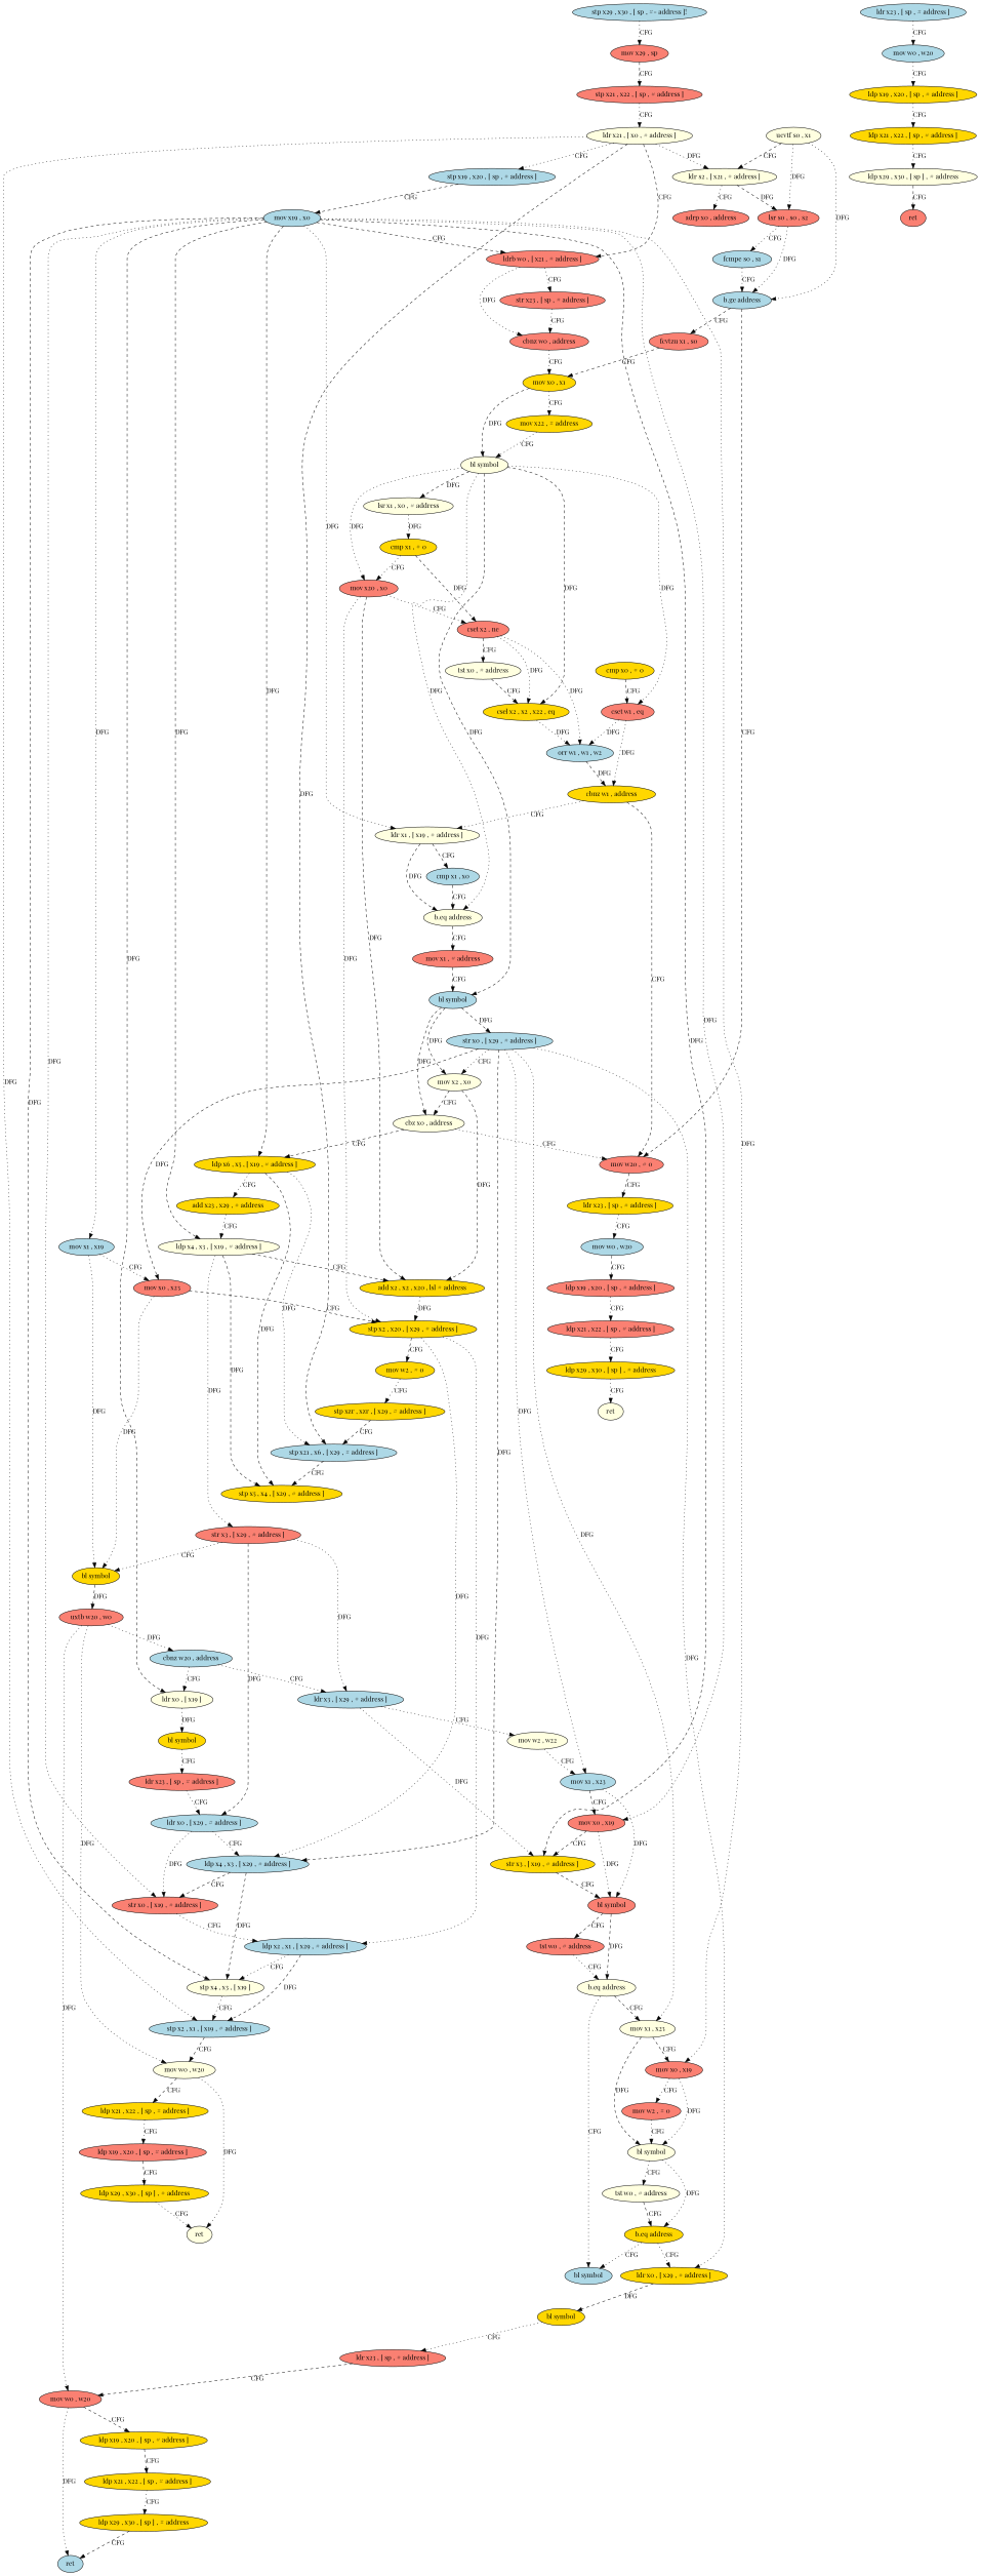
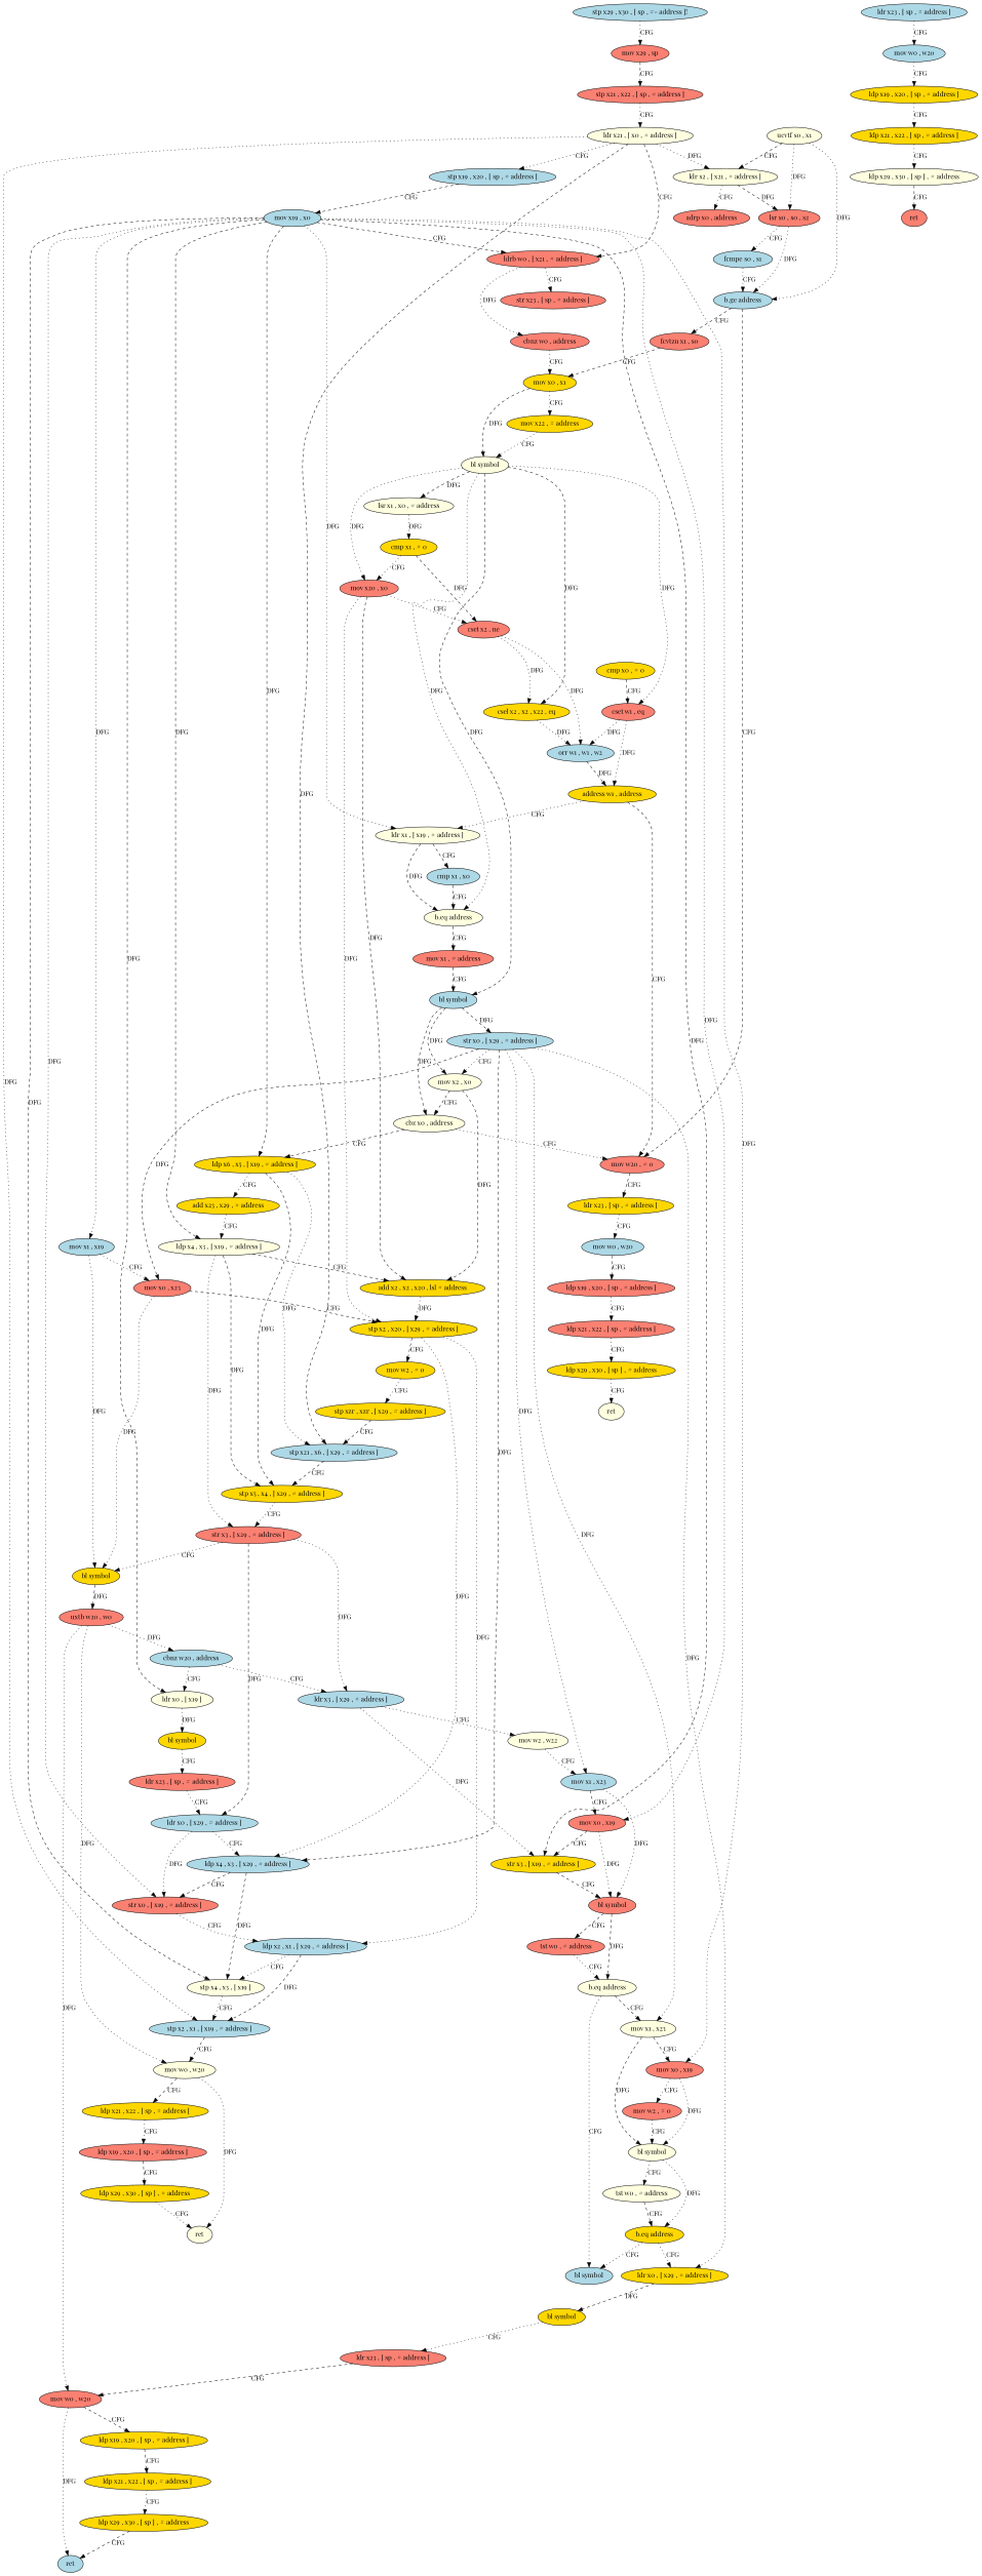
  digraph {
    fontname="Playfair Display"
    node [fillcolor=salmon fontname="Playfair Display" style=filled]
    edge [fontname="Playfair Display" style=dotted]
    n1 [fillcolor=lightblue label="stp x29 , x30 , [ sp , #- address ]!"]
    n2 [label="mov x29 , sp"]
    n3 [label="stp x21 , x22 , [ sp , # address ]"]
    n4 [fillcolor=lightyellow label="ldr x21 , [ x0 , # address ]"]
    n5 [fillcolor=lightblue label="stp x19 , x20 , [ sp , # address ]"]
    n6 [label="ldrb w0 , [ x21 , # address ]"]
    n7 [fillcolor=lightyellow label="ldr s2 , [ x21 , # address ]"]
    n8 [fillcolor=lightblue label="stp x21 , x6 , [ x29 , # address ]"]
    n9 [fillcolor=lightblue label="stp x2 , x1 , [ x19 , # address ]"]
    n10 [fillcolor=lightblue label="mov x19 , x0"]
    n11 [label="str x23 , [ sp , # address ]"]
    n12 [label="cbnz w0 , address"]
    n13 [label="lsr s0 , s0 , s2"]
    n14 [label="adrp x0 , address"]
    n15 [fillcolor=gold label="stp x5 , x4 , [ x29 , # address ]"]
    n16 [fillcolor=lightyellow label="ldr x1 , [ x19 , # address ]"]
    n17 [fillcolor=gold label="ldp x6 , x5 , [ x19 , # address ]"]
    n18 [fillcolor=lightyellow label="ldp x4 , x3 , [ x19 , # address ]"]
    n19 [fillcolor=lightblue label="mov x1 , x19"]
    n20 [fillcolor=lightyellow label="ldr x0 , [ x19 ]"]
    n21 [label="str x0 , [ x19 , # address ]"]
    n22 [fillcolor=lightyellow label="stp x4 , x3 , [ x19 ]"]
    n23 [label="mov x0 , x19"]
    n24 [fillcolor=gold label="str x3 , [ x19 , # address ]"]
    n25 [label="mov x0 , x19"]
    n26 [fillcolor=lightyellow label="b.eq address"]
    n27 [fillcolor=lightblue label="cmp x1 , x0"]
    n28 [fillcolor=gold label="add x23 , x29 , # address"]
    n29 [fillcolor=gold label="add x2 , x2 , x20 , lsl # address"]
    n30 [label="str x3 , [ x29 , # address ]"]
    n31 [label="mov x0 , x23"]
    n32 [fillcolor=gold label="bl symbol"]
    n33 [fillcolor=gold label="bl symbol"]
    n34 [fillcolor=lightblue label="ldp x2 , x1 , [ x29 , # address ]"]
    n35 [fillcolor=lightyellow label="mov w0 , w20"]
    n36 [label="bl symbol"]
    n37 [fillcolor=lightyellow label="bl symbol"]
    n38 [label="mov w2 , # 0"]
    n39 [fillcolor=gold label="mov x0 , x1"]
    n40 [fillcolor=gold label="mov x22 , # address"]
    n41 [fillcolor=lightyellow label="bl symbol"]
    n42 [fillcolor=lightyellow label="ucvtf s0 , x1"]
    n43 [fillcolor=lightblue label="b.ge address"]
    n44 [fillcolor=lightyellow label="lsr x1 , x0 , # address"]
    n45 [label="mov x20 , x0"]
    n46 [fillcolor=gold label="csel x2 , x2 , x22 , eq"]
    n47 [label="cset w1 , eq"]
    n48 [fillcolor=lightblue label="bl symbol"]
    n49 [fillcolor=lightblue label="fcmpe s0 , s1"]
    n50 [label="mov w20 , # 0"]
    n51 [label="fcvtzu x1 , s0"]
    n52 [fillcolor=gold label="cmp x1 , # 0"]
    n53 [label="cset x2 , ne"]
    n54 [fillcolor=gold label="stp x2 , x20 , [ x29 , # address ]"]
    n55 [fillcolor=lightblue label="orr w1 , w1 , w2"]
-   n56 [fillcolor=gold label="cbnz w1 , address"]
+   n56 [fillcolor=gold label="address w1 , address"]
    n57 [label="mov x1 , # address"]
    n58 [fillcolor=lightblue label="str x0 , [ x29 , # address ]"]
    n59 [fillcolor=lightyellow label="mov x2 , x0"]
    n60 [fillcolor=lightyellow label="cbz x0 , address"]
-   n61 [fillcolor=lightyellow label="tst x0 , # address"]
    n62 [fillcolor=lightblue label="ldp x4 , x3 , [ x29 , # address ]"]
    n63 [fillcolor=gold label="mov w2 , # 0"]
    n64 [fillcolor=gold label="cmp x0 , # 0"]
    n65 [fillcolor=gold label="ldr x23 , [ sp , # address ]"]
    n66 [fillcolor=lightblue label="mov w0 , w20"]
    n67 [label="ldp x19 , x20 , [ sp , # address ]"]
    n68 [label="ldp x21 , x22 , [ sp , # address ]"]
    n69 [fillcolor=gold label="ldp x29 , x30 , [ sp ] , # address"]
    n70 [fillcolor=lightyellow label=ret]
    n71 [fillcolor=lightblue label="ldr x23 , [ sp , # address ]"]
    n72 [fillcolor=lightblue label="mov w0 , w20"]
    n73 [fillcolor=gold label="ldp x19 , x20 , [ sp , # address ]"]
    n74 [fillcolor=gold label="ldp x21 , x22 , [ sp , # address ]"]
    n75 [fillcolor=lightyellow label="ldp x29 , x30 , [ sp ] , # address"]
    n76 [label=ret]
    n77 [fillcolor=lightblue label="mov x1 , x23"]
    n78 [fillcolor=lightyellow label="mov x1 , x23"]
    n79 [fillcolor=gold label="ldr x0 , [ x29 , # address ]"]
    n80 [fillcolor=gold label="bl symbol"]
    n81 [fillcolor=lightblue label="ldr x3 , [ x29 , # address ]"]
    n82 [fillcolor=lightblue label="ldr x0 , [ x29 , # address ]"]
    n83 [label="uxtb w20 , w0"]
    n84 [fillcolor=gold label="stp xzr , xzr , [ x29 , # address ]"]
    n85 [fillcolor=lightyellow label="mov w2 , w22"]
    n86 [fillcolor=lightblue label="cbnz w20 , address"]
    n87 [label="mov w0 , w20"]
    n88 [fillcolor=gold label="ldp x21 , x22 , [ sp , # address ]"]
    n89 [fillcolor=lightyellow label=ret]
    n90 [fillcolor=gold label="ldp x19 , x20 , [ sp , # address ]"]
    n91 [fillcolor=lightblue label=ret]
    n92 [label="ldr x23 , [ sp , # address ]"]
    n93 [label="ldp x19 , x20 , [ sp , # address ]"]
    n94 [fillcolor=gold label="ldp x29 , x30 , [ sp ] , # address"]
    n95 [label="tst w0 , # address"]
    n96 [fillcolor=lightyellow label="b.eq address"]
    n97 [fillcolor=lightblue label="bl symbol"]
    n98 [fillcolor=lightyellow label="tst w0 , # address"]
    n99 [fillcolor=gold label="b.eq address"]
    n100 [label="ldr x23 , [ sp , # address ]"]
    n101 [fillcolor=gold label="ldp x21 , x22 , [ sp , # address ]"]
    n102 [fillcolor=gold label="ldp x29 , x30 , [ sp ] , # address"]
    n1 -> n2 [label=CFG]
    n2 -> n3 [label=CFG style=dashed]
    n3 -> n4 [label=CFG]
    n4 -> n5 [label=CFG]
    n4 -> n6 [label=CFG style=dashed]
    n4 -> n7 [label=DFG]
    n4 -> n8 [label=DFG style=dashed]
    n4 -> n9 [label=DFG]
    n5 -> n10 [label=CFG style=dashed]
    n6 -> n11 [label=CFG]
    n6 -> n12 [label=DFG]
    n7 -> n13 [label=DFG style=dashed]
    n7 -> n14 [label=CFG]
    n8 -> n15 [label=CFG style=dashed]
    n9 -> n35 [label=CFG style=dashed]
    n10 -> n6 [label=CFG style=dashed]
    n10 -> n16 [label=DFG]
    n10 -> n17 [label=DFG style=dashed]
    n10 -> n18 [label=DFG style=dashed]
    n10 -> n19 [label=DFG]
    n10 -> n20 [label=DFG style=dashed]
    n10 -> n21 [label=DFG]
    n10 -> n22 [label=DFG style=dashed]
    n10 -> n23 [label=DFG]
    n10 -> n24 [label=DFG style=dashed]
    n10 -> n25 [label=DFG]
-   n11 -> n12 [label=CFG]
    n12 -> n39 [label=CFG]
    n13 -> n43 [label=DFG]
    n13 -> n49 [label=CFG]
+   n15 -> n30 [label=CFG]
    n16 -> n26 [label=DFG style=dashed]
    n16 -> n27 [label=CFG style=dashed]
    n17 -> n8 [label=DFG]
    n17 -> n15 [label=DFG style=dashed]
    n17 -> n28 [label=CFG]
    n18 -> n15 [label=DFG style=dashed]
    n18 -> n29 [label=CFG style=dashed]
    n18 -> n30 [label=DFG]
    n19 -> n31 [label=CFG]
    n19 -> n32 [label=DFG]
    n20 -> n33 [label=DFG]
    n21 -> n34 [label=CFG]
    n22 -> n9 [label=CFG]
    n23 -> n24 [label=CFG style=dashed]
    n23 -> n36 [label=DFG]
    n24 -> n36 [label=CFG style=dashed]
    n25 -> n37 [label=DFG]
    n25 -> n38 [label=CFG]
    n26 -> n57 [label=CFG style=dashed]
    n27 -> n26 [label=CFG style=dashed]
    n28 -> n18 [label=CFG]
    n29 -> n54 [label=DFG]
    n30 -> n32 [label=CFG]
    n30 -> n81 [label=DFG]
    n30 -> n82 [label=DFG style=dashed]
    n31 -> n32 [label=DFG]
    n31 -> n54 [label=CFG style=dashed]
    n32 -> n83 [label=DFG style=dashed]
    n33 -> n92 [label=CFG]
    n34 -> n9 [label=DFG style=dashed]
    n34 -> n22 [label=CFG]
    n35 -> n88 [label=CFG style=dashed]
    n35 -> n89 [label=DFG]
    n36 -> n95 [label=CFG style=dashed]
    n36 -> n96 [label=DFG style=dashed]
    n37 -> n98 [label=CFG]
    n37 -> n99 [label=DFG]
    n38 -> n37 [label=CFG]
    n39 -> n40 [label=CFG]
    n39 -> n41 [label=DFG style=dashed]
    n40 -> n41 [label=CFG]
    n41 -> n26 [label=DFG]
    n41 -> n44 [label=DFG style=dashed]
    n41 -> n45 [label=DFG]
    n41 -> n46 [label=DFG style=dashed]
    n41 -> n47 [label=DFG]
    n41 -> n48 [label=DFG style=dashed]
    n42 -> n7 [label=CFG style=dashed]
    n42 -> n13 [label=DFG]
    n42 -> n43 [label=DFG]
    n43 -> n50 [label=CFG style=dashed]
    n43 -> n51 [label=CFG style=dashed]
    n44 -> n52 [label=DFG]
    n45 -> n29 [label=DFG style=dashed]
    n45 -> n53 [label=CFG]
    n45 -> n54 [label=DFG]
    n46 -> n55 [label=DFG]
    n47 -> n55 [label=DFG]
    n47 -> n56 [label=DFG]
    n48 -> n58 [label=DFG style=dashed]
    n48 -> n59 [label=DFG style=dashed]
    n48 -> n60 [label=DFG style=dashed]
    n49 -> n43 [label=CFG]
    n50 -> n65 [label=CFG style=dashed]
    n51 -> n39 [label=CFG style=dashed]
    n52 -> n45 [label=CFG]
    n52 -> n53 [label=DFG style=dashed]
    n53 -> n46 [label=DFG]
    n53 -> n55 [label=DFG]
-   n53 -> n61 [label=CFG style=dashed]
    n54 -> n34 [label=DFG]
    n54 -> n62 [label=DFG]
    n54 -> n63 [label=CFG style=dashed]
    n55 -> n56 [label=DFG style=dashed]
    n56 -> n16 [label=CFG]
    n56 -> n50 [label=CFG style=dashed]
    n57 -> n48 [label=CFG style=dashed]
    n58 -> n31 [label=DFG style=dashed]
    n58 -> n59 [label=CFG]
    n58 -> n62 [label=DFG style=dashed]
    n58 -> n77 [label=DFG]
    n58 -> n78 [label=DFG]
    n58 -> n79 [label=DFG]
    n59 -> n29 [label=DFG style=dashed]
    n59 -> n60 [label=CFG style=dashed]
    n60 -> n17 [label=CFG style=dashed]
    n60 -> n50 [label=CFG]
-   n61 -> n46 [label=CFG style=dashed]
    n62 -> n21 [label=CFG style=dashed]
    n62 -> n22 [label=DFG style=dashed]
    n63 -> n84 [label=CFG]
    n64 -> n47 [label=CFG style=dashed]
    n65 -> n66 [label=CFG]
    n66 -> n67 [label=CFG style=dashed]
    n67 -> n68 [label=CFG]
    n68 -> n69 [label=CFG]
    n69 -> n70 [label=CFG]
    n71 -> n72 [label=CFG]
    n72 -> n73 [label=CFG]
    n73 -> n74 [label=CFG]
    n74 -> n75 [label=CFG]
    n75 -> n76 [label=CFG style=dashed]
    n77 -> n23 [label=CFG style=dashed]
    n77 -> n36 [label=DFG]
    n78 -> n25 [label=CFG style=dashed]
    n78 -> n37 [label=DFG style=dashed]
    n79 -> n80 [label=DFG style=dashed]
    n80 -> n100 [label=CFG]
    n81 -> n24 [label=DFG]
    n81 -> n85 [label=CFG]
    n82 -> n21 [label=DFG]
    n82 -> n62 [label=CFG]
    n83 -> n35 [label=DFG]
    n83 -> n86 [label=DFG]
    n83 -> n87 [label=DFG]
    n84 -> n8 [label=CFG style=dashed]
    n85 -> n77 [label=CFG]
    n86 -> n20 [label=CFG]
    n86 -> n81 [label=CFG]
    n87 -> n90 [label=CFG style=dashed]
    n87 -> n91 [label=DFG]
    n88 -> n93 [label=CFG]
    n90 -> n101 [label=CFG style=dashed]
    n92 -> n82 [label=CFG]
    n93 -> n94 [label=CFG style=dashed]
    n94 -> n89 [label=CFG]
    n95 -> n96 [label=CFG]
    n96 -> n78 [label=CFG style=dashed]
    n96 -> n97 [label=CFG]
    n98 -> n99 [label=CFG style=dashed]
    n99 -> n79 [label=CFG]
    n99 -> n97 [label=CFG]
    n100 -> n87 [label=CFG style=dashed]
    n101 -> n102 [label=CFG]
    n102 -> n91 [label=CFG style=dashed]
  }
